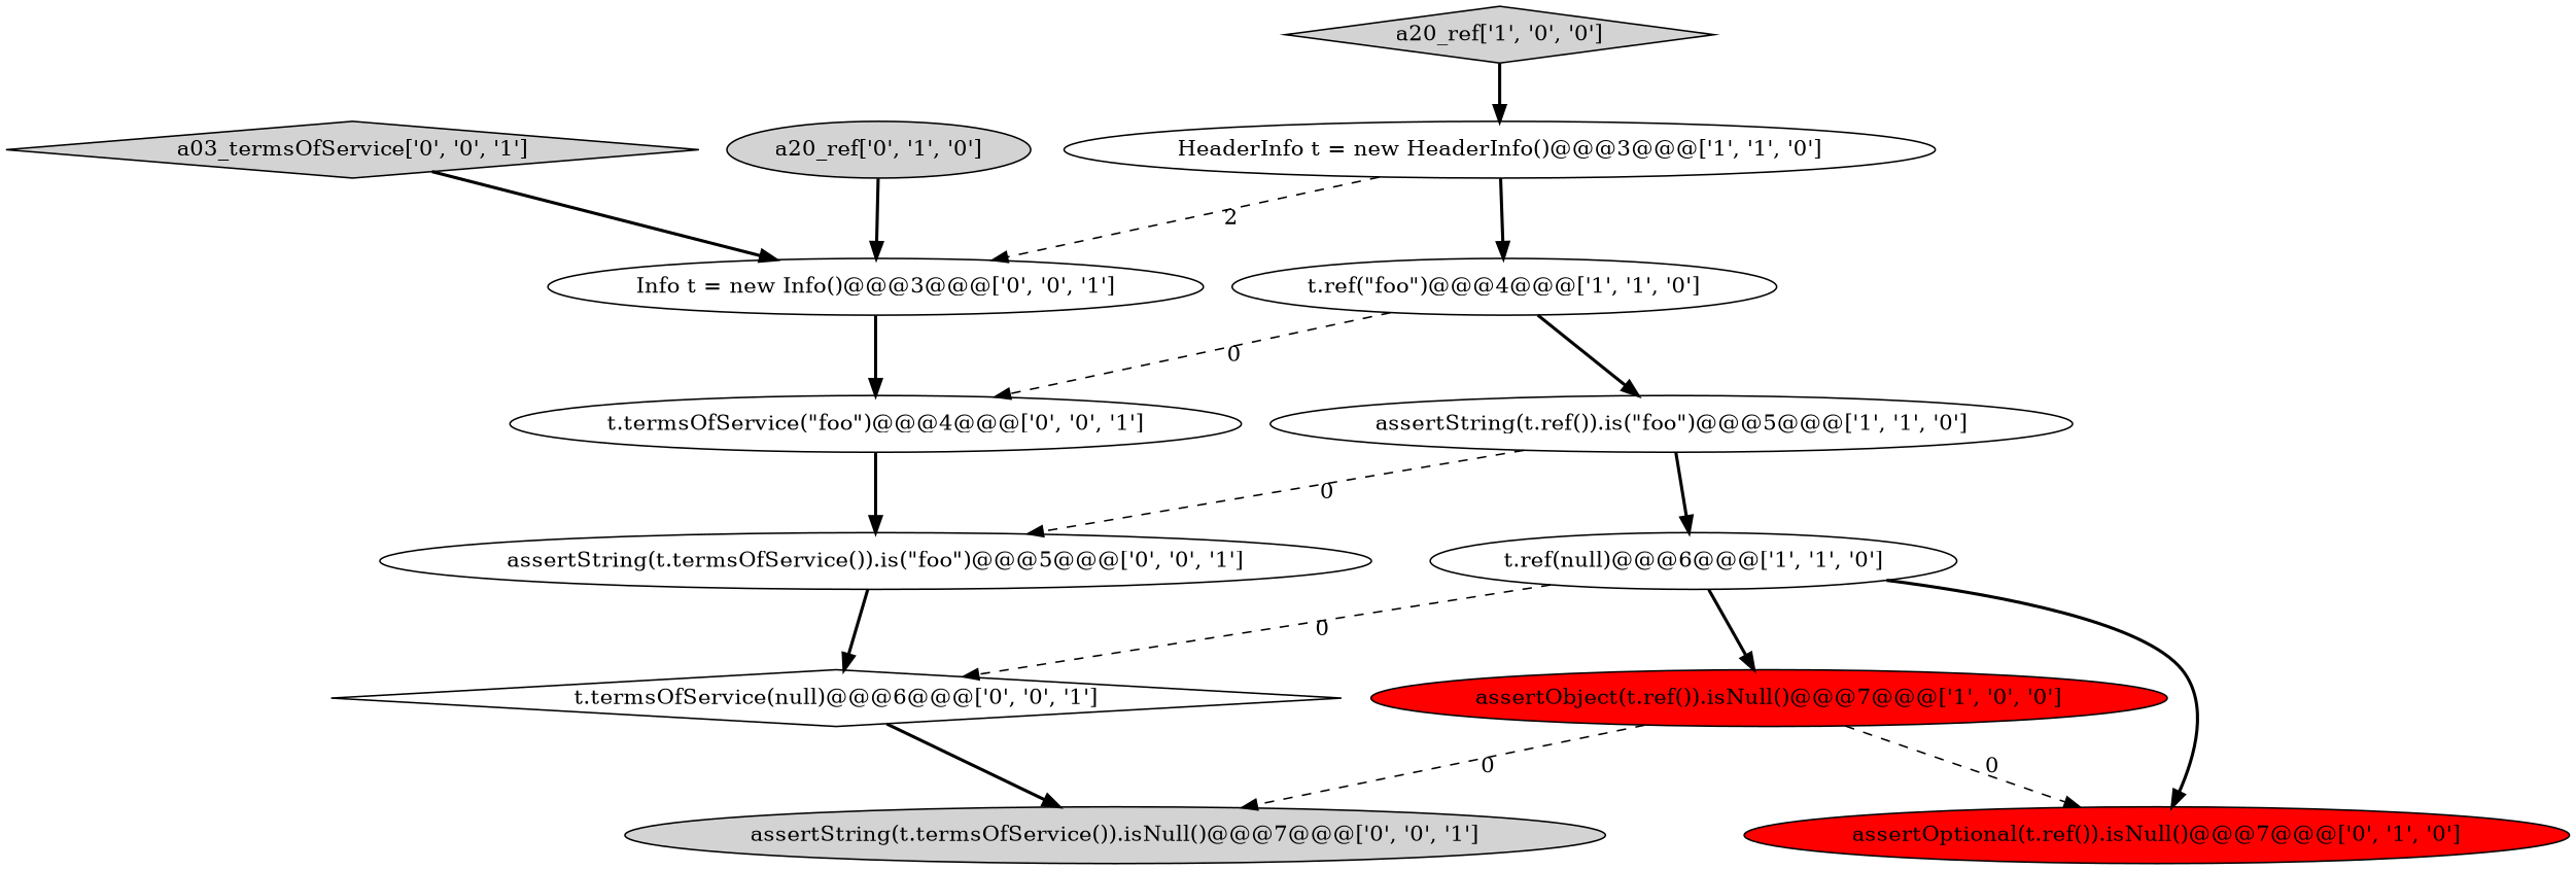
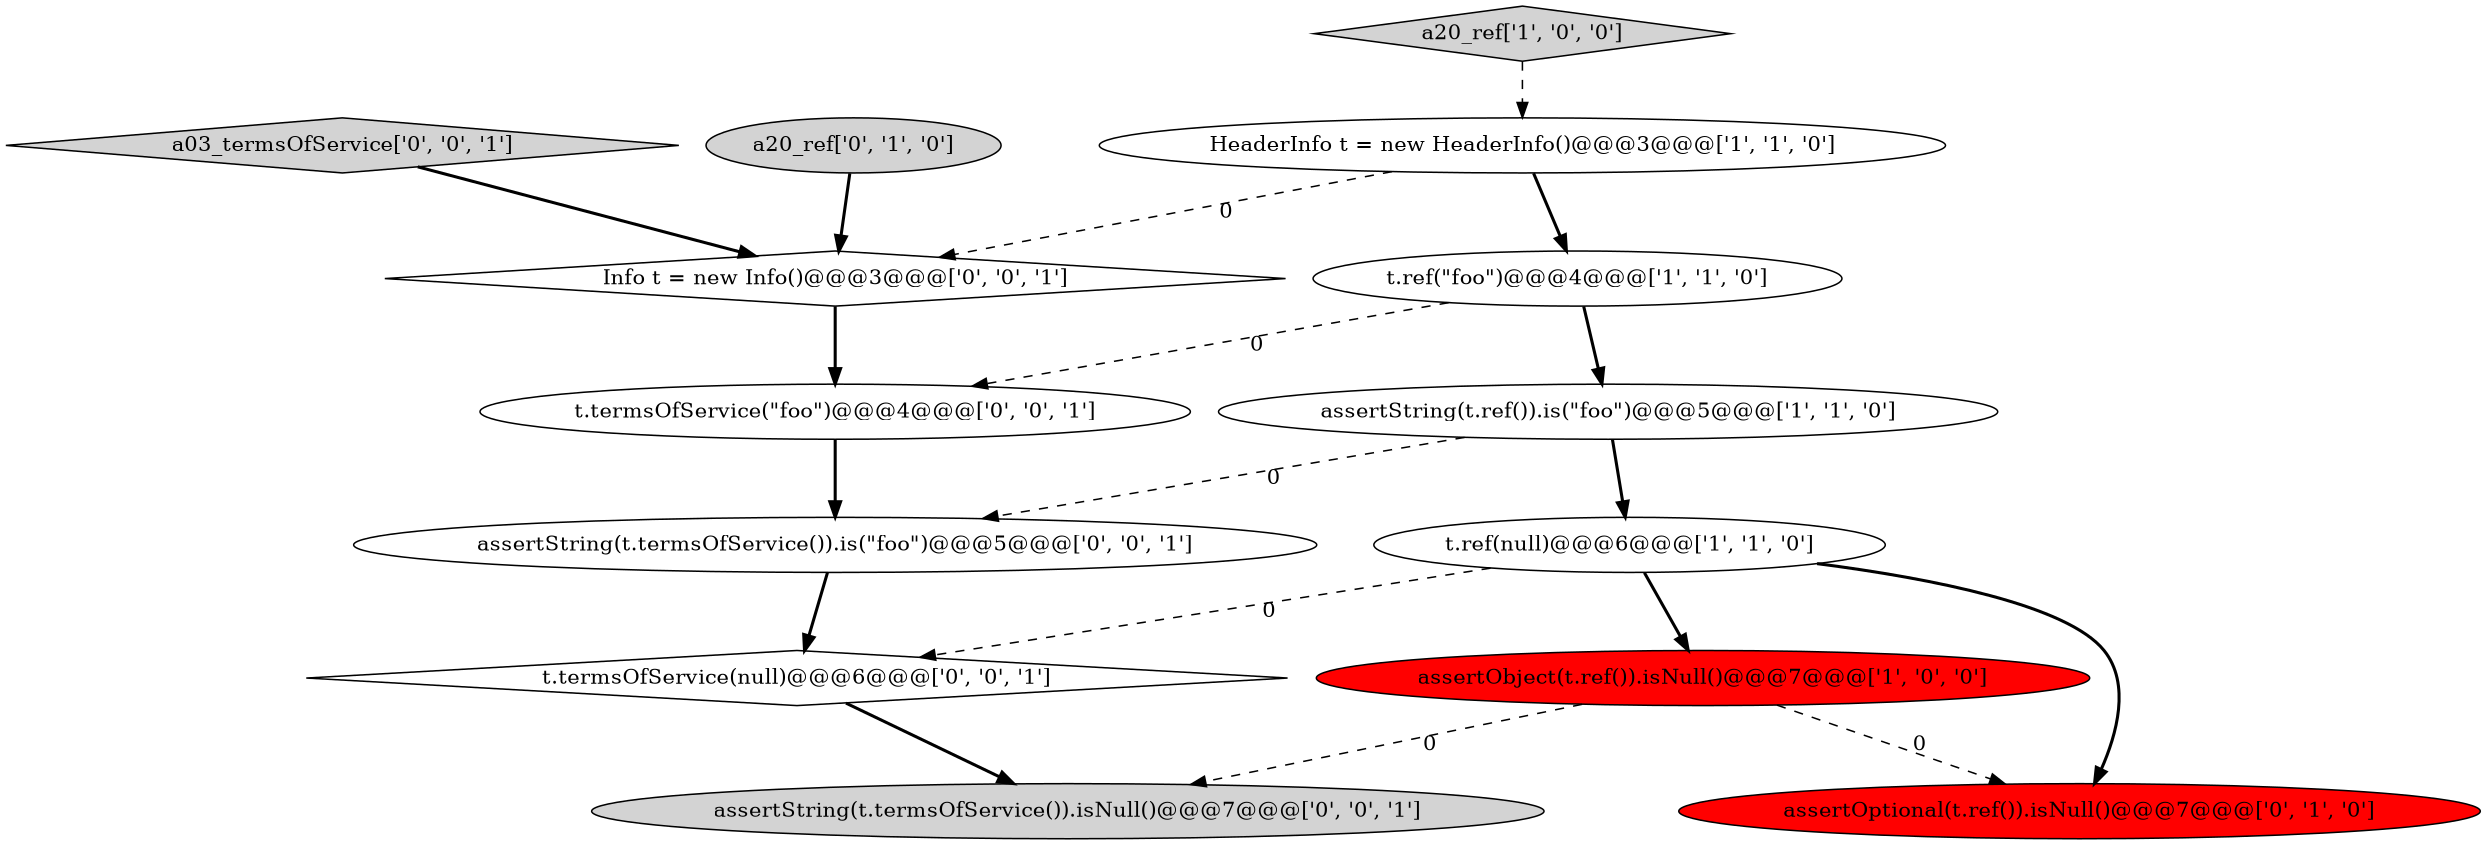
  digraph {
    node [fillcolor=white shape=ellipse style=filled]
    edge [style=bold]
    n1 [label="t.termsOfService(\"foo\")@@@4@@@['0', '0', '1']"]
    n2 [label="assertString(t.termsOfService()).is(\"foo\")@@@5@@@['0', '0', '1']"]
    n3 [label="t.termsOfService(null)@@@6@@@['0', '0', '1']" shape=diamond]
-   n4 [label="Info t = new Info()@@@3@@@['0', '0', '1']"]
+   n4 [label="Info t = new Info()@@@3@@@['0', '0', '1']" shape=diamond]
    n5 [fillcolor=lightgray label="a03_termsOfService['0', '0', '1']" shape=diamond]
    n6 [fillcolor=lightgray label="a20_ref['1', '0', '0']" shape=diamond]
    n7 [label="HeaderInfo t = new HeaderInfo()@@@3@@@['1', '1', '0']"]
    n8 [label="t.ref(\"foo\")@@@4@@@['1', '1', '0']"]
    n9 [label="assertString(t.ref()).is(\"foo\")@@@5@@@['1', '1', '0']"]
    n10 [label="t.ref(null)@@@6@@@['1', '1', '0']"]
    n11 [fillcolor=red label="assertObject(t.ref()).isNull()@@@7@@@['1', '0', '0']"]
    n12 [fillcolor=red label="assertOptional(t.ref()).isNull()@@@7@@@['0', '1', '0']"]
    n13 [fillcolor=lightgray label="assertString(t.termsOfService()).isNull()@@@7@@@['0', '0', '1']"]
    n14 [fillcolor=lightgray label="a20_ref['0', '1', '0']"]
    n1 -> n2
    n2 -> n3
    n3 -> n13
    n4 -> n1
    n5 -> n4
-   n6 -> n7
-   n7 -> n4 [label=2 style=dashed]
+   n6 -> n7 [style=dashed]
+   n7 -> n4 [label=0 style=dashed]
    n7 -> n8
    n8 -> n1 [label=0 style=dashed]
    n8 -> n9
    n9 -> n2 [label=0 style=dashed]
    n9 -> n10
    n10 -> n3 [label=0 style=dashed]
    n10 -> n11
    n10 -> n12
    n11 -> n12 [label=0 style=dashed]
    n11 -> n13 [label=0 style=dashed]
    n14 -> n4
  }
